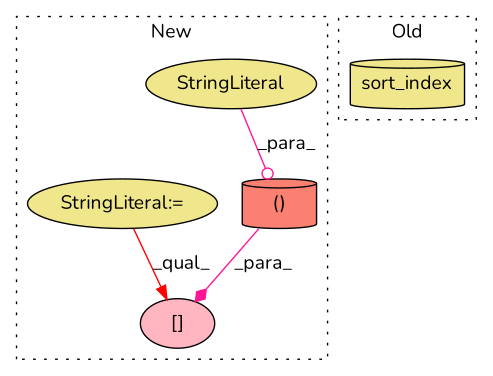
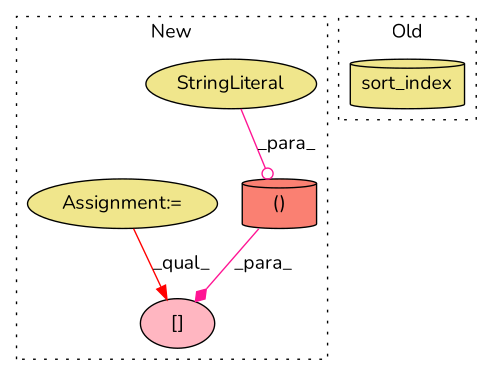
  digraph {
    fontname=Nunito
    node [shape=ellipse style=filled fillcolor=khaki fontname=Nunito]
    edge [color=deeppink fontname=Nunito]
    n1 [a=106 l=100 label="()" s=15322 shape=cylinder fillcolor=salmon]
    n2 [a=2 l="15,2" label="[]" s="15307,15422" fillcolor=lightpink]
    n3 [a=45 l=16 label=StringLiteral s=15406]
-   n4 [a=7 l=1 label="StringLiteral:=" s=15271]
+   n4 [a=7 l=1 label="Assignment:=" s=15271]
    n5 [a=32 l=12 label=sort_index s=15221 shape=cylinder]
    subgraph cluster_1 {
      label=New
      style=dotted
      n1
      n2
      n3
      n4
    }
    subgraph cluster_2 {
      label=Old
      style=dotted
      n5
    }
    n1 -> n2 [label=_para_ arrowhead=diamond]
    n3 -> n1 [label=_para_ arrowhead=odot]
    n4 -> n2 [label=_qual_ color=red arrowhead=normal]
  }
